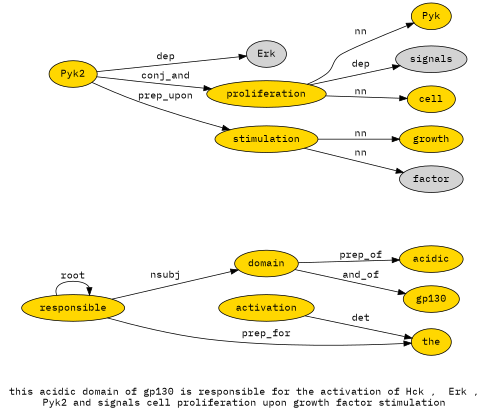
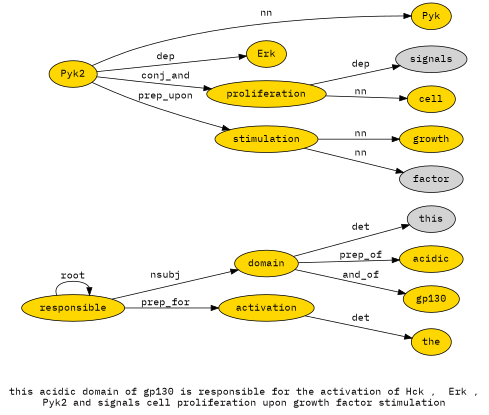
  digraph {
    fontname="IBM Plex Mono"
    label="this acidic domain of gp130 is responsible for the activation of Hck ,  Erk ,\nPyk2 and signals cell proliferation upon growth factor stimulation"
    rankdir=LR
    node [fillcolor=gold fontname="IBM Plex Mono" style=filled]
    edge [fontname="IBM Plex Mono"]
    n1 [label=domain]
+   n2 [fillcolor=lightgrey label=this]
    n3 [label=acidic]
    n4 [label=gp130]
    n5 [label=responsible]
    n6 [label=activation]
    n7 [label=the]
    n8 [label=Pyk2]
    n9 [label=Pyk]
-   n10 [fillcolor=lightgrey label=Erk]
+   n10 [label=Erk]
    n11 [label=proliferation]
    n12 [label=stimulation]
    n13 [fillcolor=lightgrey label=signals]
    n14 [label=cell]
    n15 [label=growth]
    n16 [fillcolor=lightgrey label=factor]
+   n1 -> n2 [label=det]
    n1 -> n3 [label=prep_of]
    n1 -> n4 [label=and_of]
    n5 -> n1 [label=nsubj]
    n5 -> n5 [label=root]
-   n5 -> n7 [label=prep_for]
+   n5 -> n6 [label=prep_for]
    n6 -> n7 [label=det]
-   n11 -> n9 [label=nn]
+   n8 -> n9 [label=nn]
    n8 -> n10 [label=dep]
    n8 -> n11 [label=conj_and]
    n8 -> n12 [label=prep_upon]
    n11 -> n13 [label=dep]
    n11 -> n14 [label=nn]
    n12 -> n15 [label=nn]
    n12 -> n16 [label=nn]
  }
